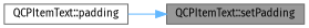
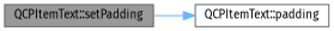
  digraph {
    rankdir=LR
    fontname="Fira Sans"
    node [fontname="Fira Sans" fontsize=10 shape=box style=filled]
    n1 [color=gray40 fillcolor=grey60 fontcolor=black height=0.2 label="QCPItemText::setPadding" width=0.4]
    n2 [color=grey40 fillcolor=white height=0.2 label="QCPItemText::padding" width=0.4]
-   n2 -> n1 [color=steelblue1 fontname="Fira Sans" fontsize=10 labelfontname=Helvetica labelfontsize=10 style=solid]
+   n1 -> n2 [color=steelblue1 fontname="Fira Sans" fontsize=10 labelfontname=Helvetica labelfontsize=10 style=solid]
  }
